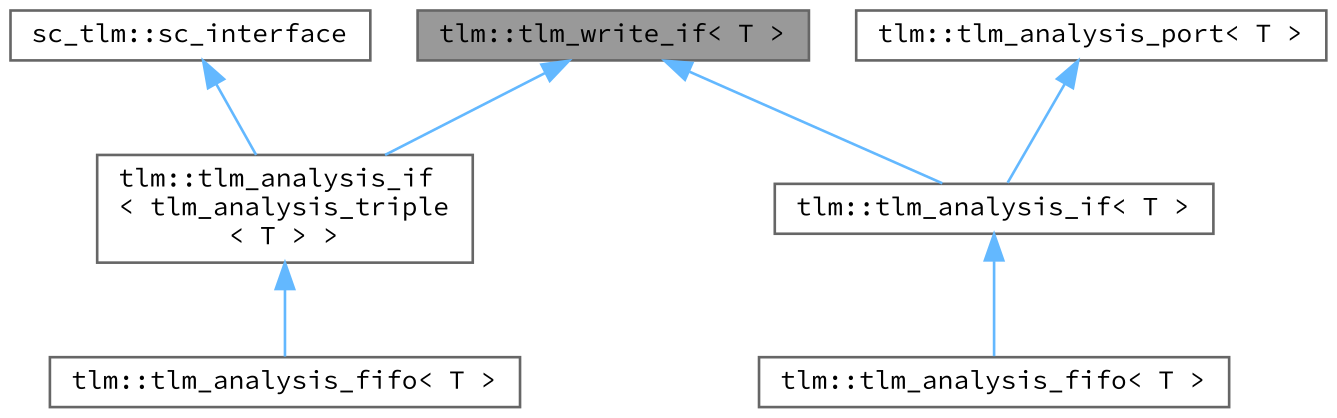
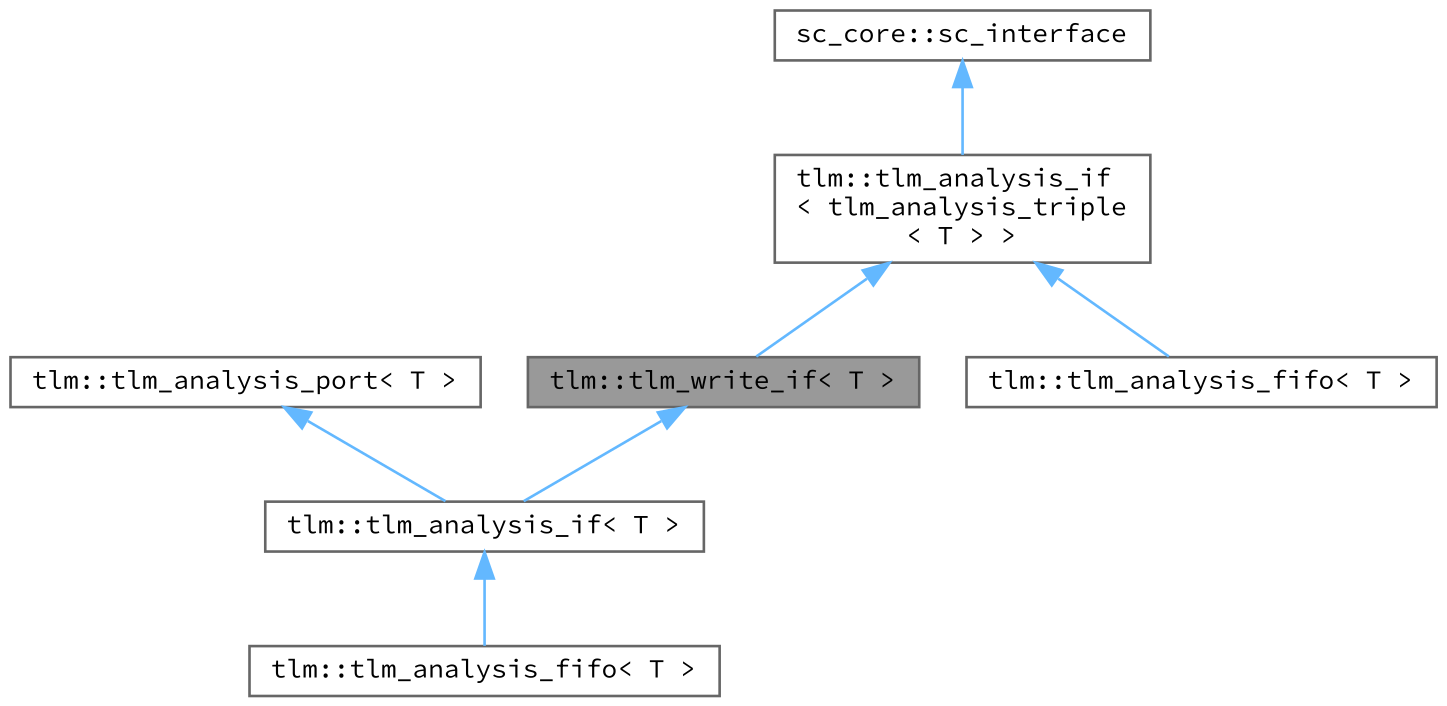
  digraph {
    fontname="Source Code Pro"
    rankdir=TB
    node [color=gray40 fillcolor=white fontname="Source Code Pro" fontsize=10 shape=box style=filled]
    edge [color=steelblue1 dir=back fontname="Source Code Pro" fontsize=10 labelfontname=FreeSans labelfontsize=10 style=solid]
    n1 [fillcolor=grey60 fontcolor=black height=0.2 label="tlm::tlm_write_if\< T \>" width=0.4]
    n2 [height=0.2 label="tlm::tlm_analysis_if\l\< tlm_analysis_triple\l\< T \> \>" width=0.4]
    n3 [height=0.2 label="tlm::tlm_analysis_if\< T \>" width=0.4]
    n4 [height=0.2 label="tlm::tlm_analysis_fifo\< T \>" width=0.4]
    n5 [height=0.2 label="tlm::tlm_analysis_fifo\< T \>" width=0.4]
-   n6 [height=0.2 label="sc_tlm::sc_interface" width=0.4]
+   n6 [height=0.2 label="sc_core::sc_interface" width=0.4]
    n7 [height=0.2 label="tlm::tlm_analysis_port\< T \>" width=0.4]
-   n1 -> n2
+   n2 -> n1
    n1 -> n3
    n2 -> n4
    n3 -> n5
    n6 -> n2
    n7 -> n3
  }
